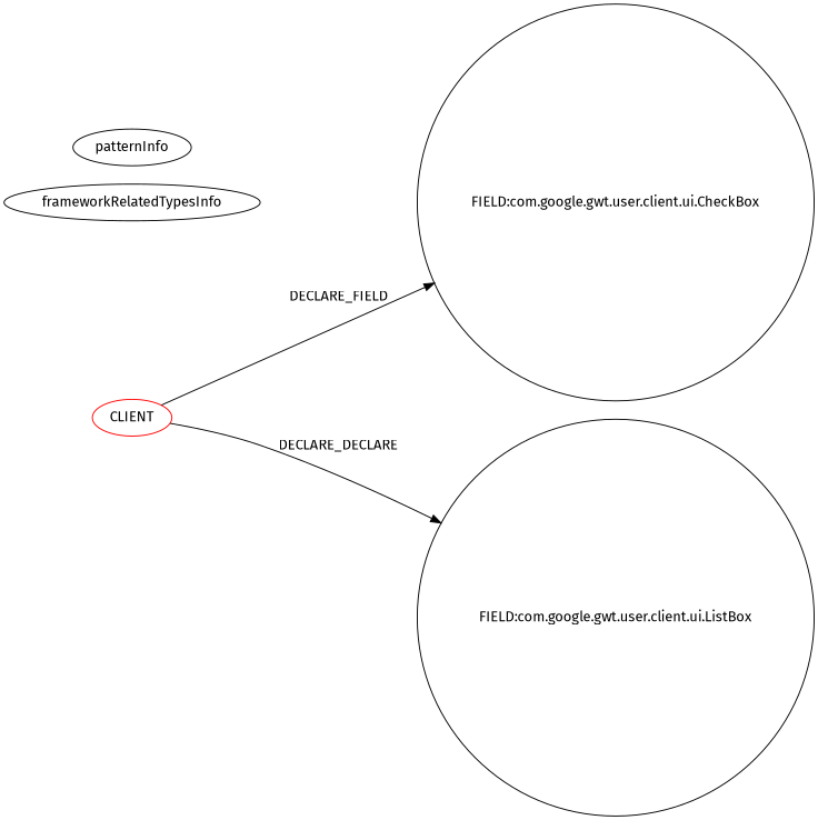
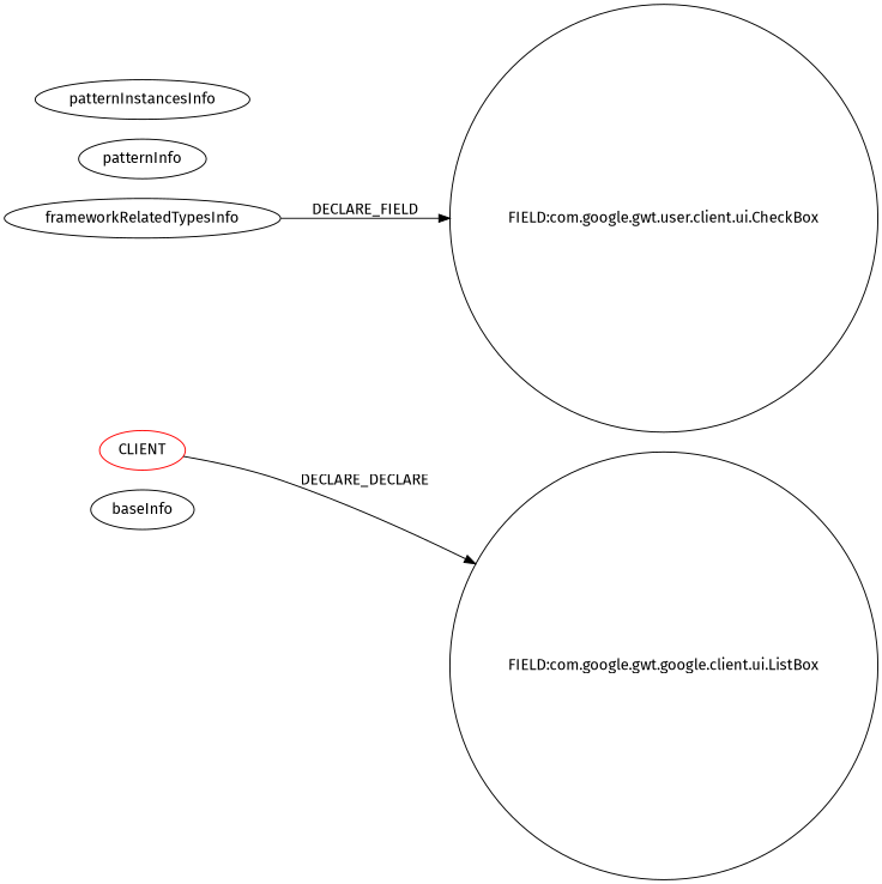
  digraph {
    fontname="Fira Sans"
    rankdir=LR
    node [fontname="Fira Sans"]
    edge [fontname="Fira Sans"]
+   baseInfo [category=pattern graphId=517 isAnonymous=false possibleRelation=false]
    frameworkRelatedTypesInfo
    patternInfo [frequency=2.0 patternRootClient=0]
-   n5 [isFrameworkType=false label="FIELD:com.google.gwt.user.client.ui.ListBox" shape=circle vertexType=FIELD_DECLARATION]
+   patternInstancesInfo [0="spydon-esiade~/spydon-esiade/esiade-master/src/net/esiade/client/Esiade.java~Esiade~4504" 1="Tok-Erwin~/Tok-Erwin/Erwin-master/src/main/java/erwin/client/Erwin.java~Erwin~388"]
+   n5 [isFrameworkType=false label="FIELD:com.google.gwt.google.client.ui.ListBox" shape=circle vertexType=FIELD_DECLARATION]
    n6 [color=red isFrameworkType=false label=CLIENT vertexType=ROOT_CLIENT_CLASS_DECLARATION]
    n7 [isFrameworkType=false label="FIELD:com.google.gwt.user.client.ui.CheckBox" shape=circle vertexType=FIELD_DECLARATION]
    n6 -> n5 [label=DECLARE_DECLARE]
-   n6 -> n7 [label=DECLARE_FIELD]
+   frameworkRelatedTypesInfo -> n7 [label=DECLARE_FIELD]
  }
